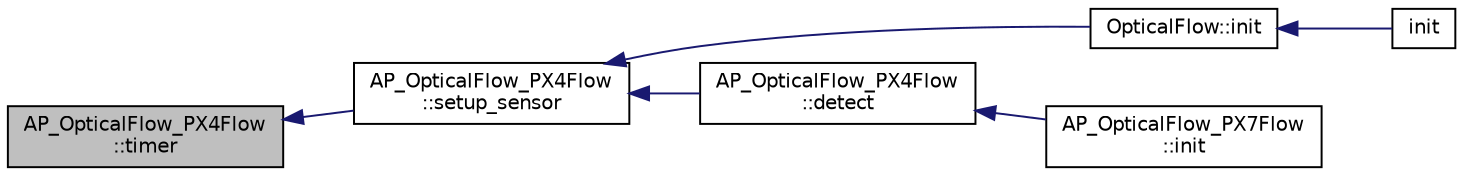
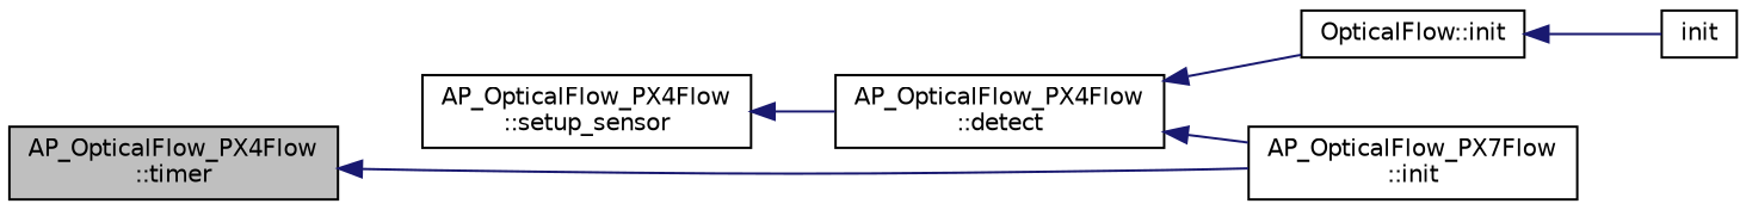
  digraph {
    rankdir=LR
    node [color=black fillcolor=white fontname=Helvetica fontsize=10 shape=record style=filled]
    edge [color=midnightblue dir=back fontname=Helvetica fontsize=10 labelfontname=Helvetica labelfontsize=10 style=solid]
    n1 [fillcolor=grey75 fontcolor=black height=0.2 label="AP_OpticalFlow_PX4Flow\l::timer" width=0.4]
    n2 [height=0.2 label="AP_OpticalFlow_PX4Flow\l::setup_sensor" width=0.4]
    n3 [height=0.2 label="AP_OpticalFlow_PX4Flow\l::detect" width=0.4]
    n4 [height=0.2 label="AP_OpticalFlow_PX7Flow\l::init" width=0.4]
    n5 [height=0.2 label="OpticalFlow::init" width=0.4]
    n6 [height=0.2 label=init width=0.4]
-   n1 -> n2
+   n1 -> n4
    n2 -> n3
    n3 -> n4
-   n2 -> n5
+   n3 -> n5
    n5 -> n6
  }
